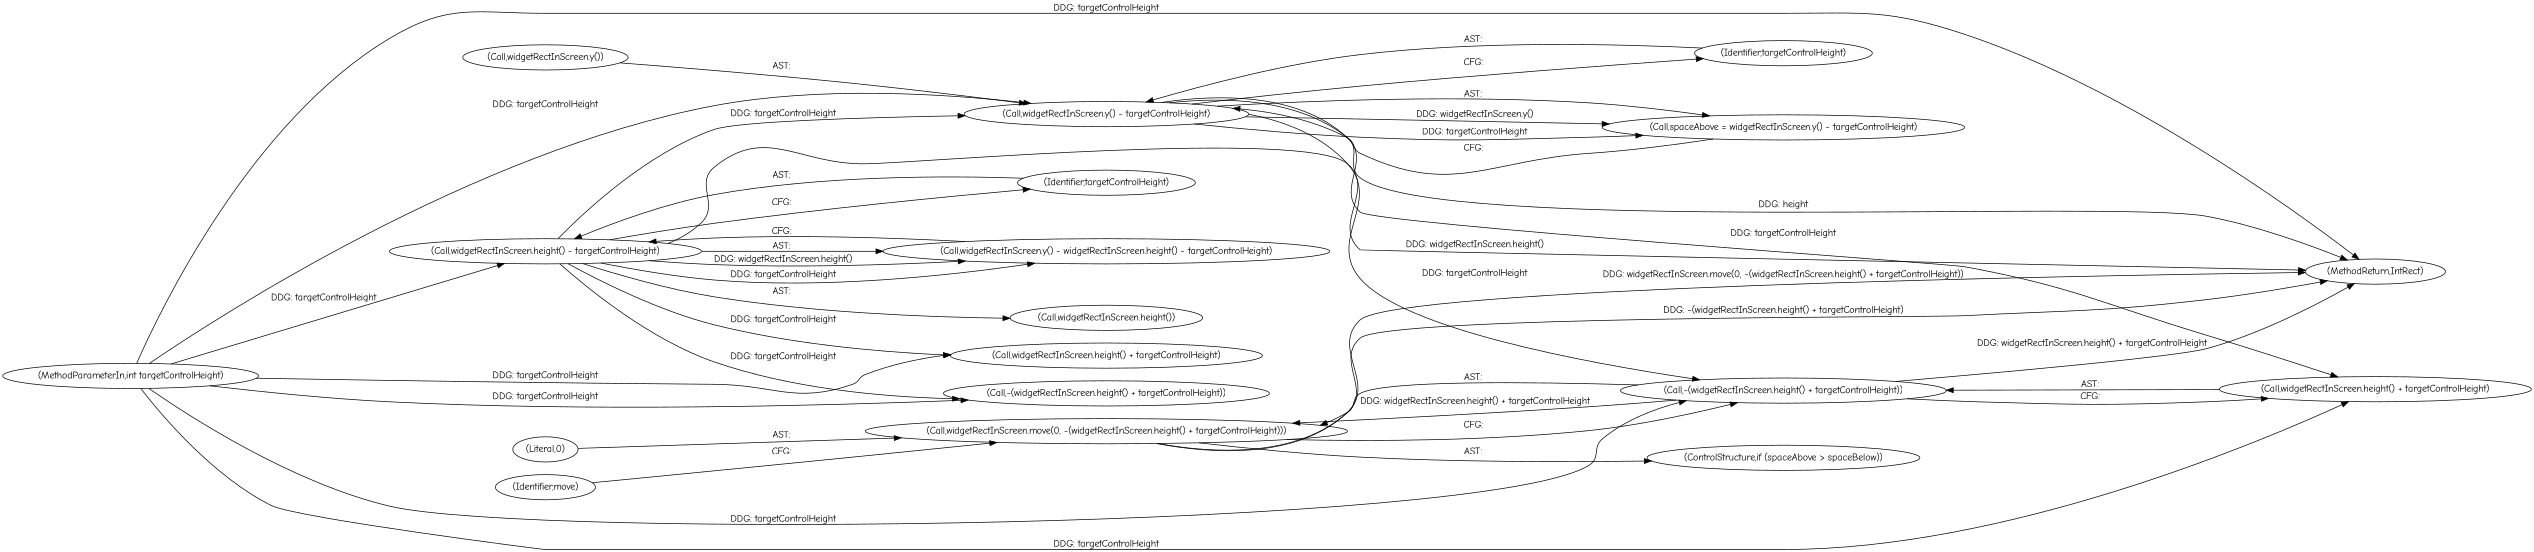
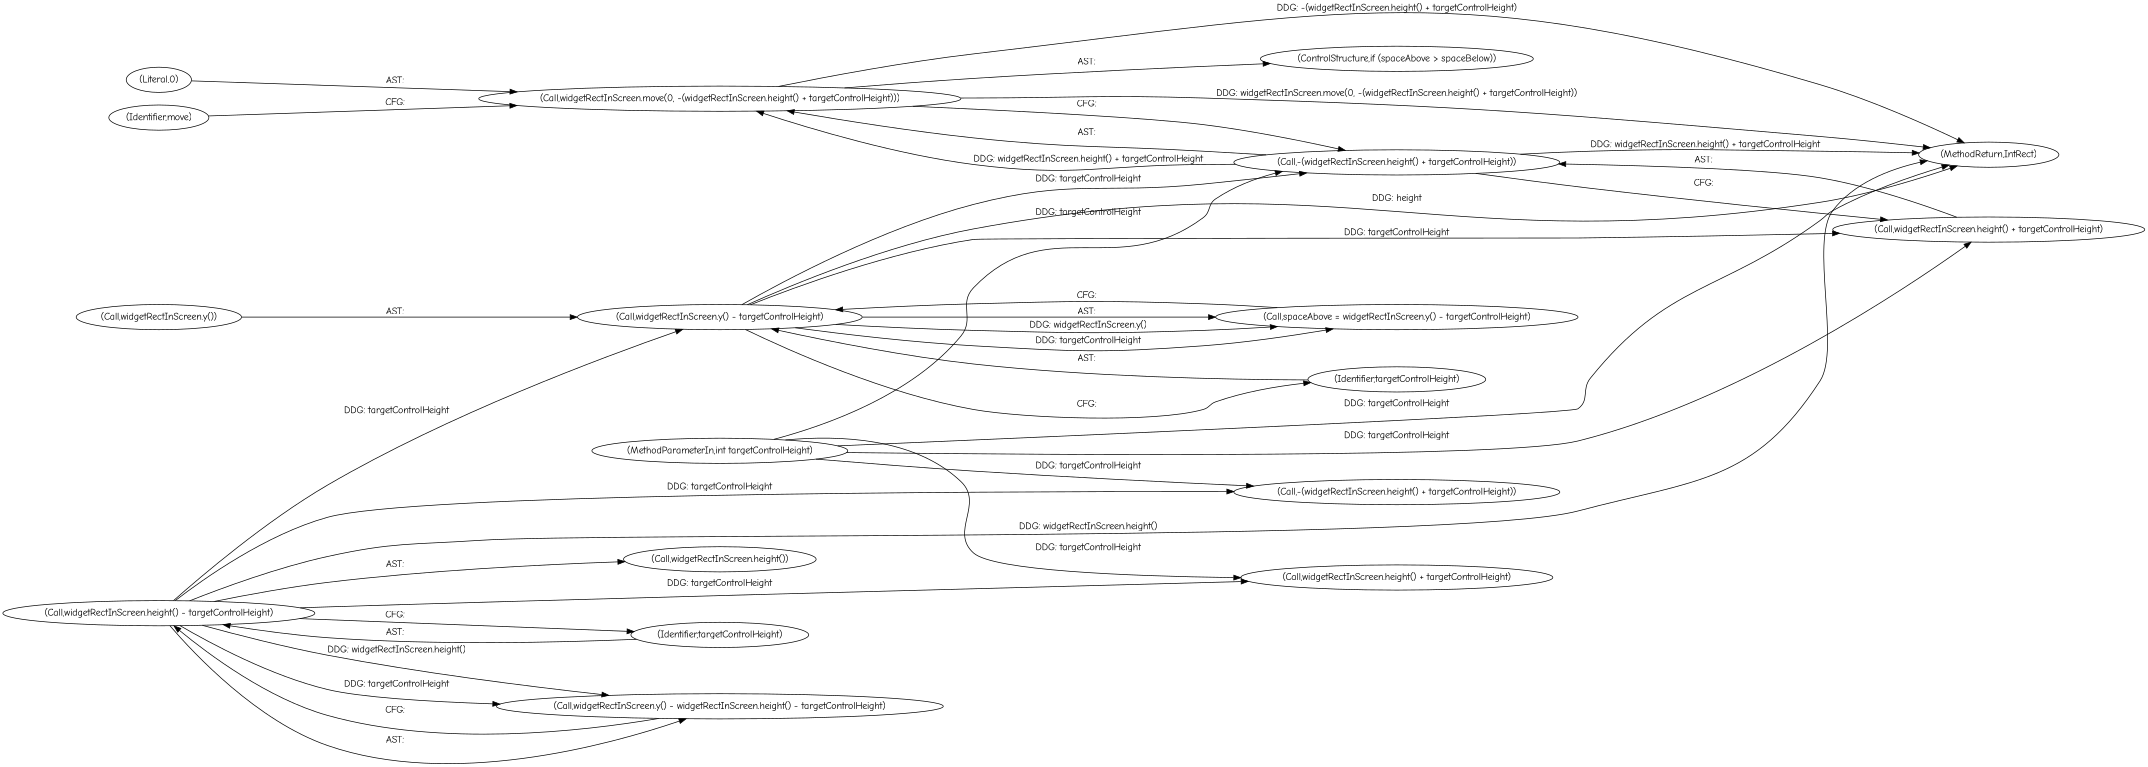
  digraph {
    fontname="Comic Neue"
    rankdir=LR
    node [fontname="Comic Neue"]
    edge [fontname="Comic Neue"]
    n1 [label="(Call,widgetRectInScreen.move(0, -(widgetRectInScreen.height() + targetControlHeight)))"]
    n2 [label="(Call,-(widgetRectInScreen.height() + targetControlHeight))"]
    n3 [label="(ControlStructure,if (spaceAbove > spaceBelow))"]
    n4 [label="(MethodReturn,IntRect)"]
    n5 [label="(Call,widgetRectInScreen.height() + targetControlHeight)"]
    n6 [label="(Call,widgetRectInScreen.y() - targetControlHeight)"]
    n7 [label="(Call,spaceAbove = widgetRectInScreen.y() - targetControlHeight)"]
    n8 [label="(Identifier,targetControlHeight)"]
    n9 [label="(Call,widgetRectInScreen.height() - targetControlHeight)"]
    n10 [label="(Identifier,targetControlHeight)"]
    n11 [label="(Call,widgetRectInScreen.height() + targetControlHeight)"]
    n12 [label="(Call,widgetRectInScreen.y() - widgetRectInScreen.height() - targetControlHeight)"]
    n13 [label="(Call,-(widgetRectInScreen.height() + targetControlHeight))"]
    n14 [label="(Call,widgetRectInScreen.height())"]
    n15 [label="(MethodParameterIn,int targetControlHeight)"]
    n16 [label="(Call,widgetRectInScreen.y())"]
    n17 [label="(Literal,0)"]
    n18 [label="(Identifier,move)"]
    n1 -> n2 [label="CFG: "]
    n1 -> n3 [label="AST: "]
    n1 -> n4 [label="DDG: -(widgetRectInScreen.height() + targetControlHeight)"]
    n1 -> n4 [label="DDG: widgetRectInScreen.move(0, -(widgetRectInScreen.height() + targetControlHeight))"]
    n2 -> n1 [label="AST: "]
    n2 -> n1 [label="DDG: widgetRectInScreen.height() + targetControlHeight"]
    n2 -> n4 [label="DDG: widgetRectInScreen.height() + targetControlHeight"]
    n2 -> n5 [label="CFG: "]
    n5 -> n2 [label="AST: "]
    n6 -> n2 [label="DDG: targetControlHeight"]
    n6 -> n4 [label="DDG: height"]
    n6 -> n5 [label="DDG: targetControlHeight"]
    n6 -> n7 [label="AST: "]
    n6 -> n7 [label="DDG: widgetRectInScreen.y()"]
    n6 -> n7 [label="DDG: targetControlHeight"]
    n6 -> n8 [label="CFG: "]
    n7 -> n6 [label="CFG: "]
    n8 -> n6 [label="AST: "]
    n9 -> n4 [label="DDG: widgetRectInScreen.height()"]
    n9 -> n6 [label="DDG: targetControlHeight"]
    n9 -> n10 [label="CFG: "]
    n9 -> n11 [label="DDG: targetControlHeight"]
    n9 -> n12 [label="AST: "]
    n9 -> n12 [label="DDG: widgetRectInScreen.height()"]
    n9 -> n12 [label="DDG: targetControlHeight"]
    n9 -> n13 [label="DDG: targetControlHeight"]
    n9 -> n14 [label="AST: "]
    n10 -> n9 [label="AST: "]
    n12 -> n9 [label="CFG: "]
    n15 -> n2 [label="DDG: targetControlHeight"]
    n15 -> n4 [label="DDG: targetControlHeight"]
    n15 -> n5 [label="DDG: targetControlHeight"]
-   n15 -> n6 [label="DDG: targetControlHeight"]
-   n15 -> n9 [label="DDG: targetControlHeight"]
    n15 -> n11 [label="DDG: targetControlHeight"]
    n15 -> n13 [label="DDG: targetControlHeight"]
    n16 -> n6 [label="AST: "]
    n17 -> n1 [label="AST: "]
    n18 -> n1 [label="CFG: "]
  }
